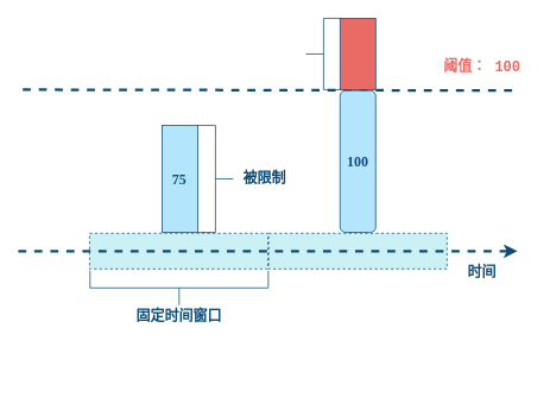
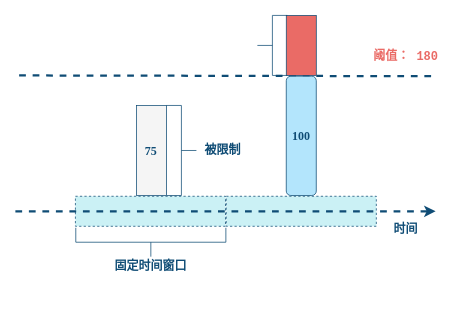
  <mxCell id="0" />
  <mxCell id="1" parent="0" />
  <mxCell id="2" value="" style="rounded=0;whiteSpace=wrap;html=1;fontFamily=ZCOOL QingKe HuangYou;fontStyle=1;labelBackgroundColor=none;fillColor=#CBF1F5;strokeColor=#0F4C75;fontColor=#0F4C75;shadow=0;fontSource=https%3A%2F%2Ffonts.googleapis.com%2Fcss%3Ffamily%3DZCOOL%2BQingKe%2BHuangYou;container=0;fontSize=16;verticalAlign=middle;dashed=1;" parent="1" vertex="1"><mxGeometry x="100" y="261" width="200" height="40" as="geometry" /></mxCell>
  <mxCell id="3" value="" style="rounded=0;whiteSpace=wrap;html=1;fontFamily=ZCOOL QingKe HuangYou;fontStyle=1;labelBackgroundColor=none;fillColor=#CBF1F5;strokeColor=#0F4C75;fontColor=#0F4C75;shadow=0;fontSource=https%3A%2F%2Ffonts.googleapis.com%2Fcss%3Ffamily%3DZCOOL%2BQingKe%2BHuangYou;container=0;fontSize=16;verticalAlign=middle;dashed=1;" parent="1" vertex="1"><mxGeometry x="301" y="261" width="200" height="40" as="geometry" /></mxCell>
  <mxCell id="4" value="" style="endArrow=classic;html=1;rounded=0;fontFamily=ZCOOL QingKe HuangYou;fontSource=https%3A%2F%2Ffonts.googleapis.com%2Fcss%3Ffamily%3DZCOOL%2BQingKe%2BHuangYou;fontSize=16;fontColor=#0F4C75;dashed=1;strokeWidth=3;strokeColor=#0F4C75;fontStyle=1" parent="1" edge="1"><mxGeometry width="50" height="50" relative="1" as="geometry"><mxPoint x="20" y="281" as="sourcePoint" /><mxPoint x="580" y="281" as="targetPoint" /></mxGeometry></mxCell>
  <mxCell id="5" value="时间" style="text;html=1;align=center;verticalAlign=middle;resizable=0;points=[];autosize=1;strokeColor=none;fillColor=none;fontSize=16;fontFamily=Courier New;fontColor=#0F4C75;fontStyle=1;" parent="1" vertex="1"><mxGeometry x="510" y="291" width="60" height="30" as="geometry" /></mxCell>
  <mxCell id="6" value="" style="strokeWidth=1;html=1;shape=mxgraph.flowchart.annotation_2;align=left;labelPosition=right;pointerEvents=1;hachureGap=4;fontFamily=Courier New;fontSize=16;rotation=-90;fillColor=#f5f5f5;fontColor=#0F4C75;strokeColor=#0F4C75;fontStyle=1" parent="1" vertex="1"><mxGeometry x="181.25" y="222.25" width="38.5" height="200" as="geometry" /></mxCell>
  <mxCell id="7" value="固定时间窗口" style="text;html=1;align=center;verticalAlign=middle;resizable=0;points=[];autosize=1;strokeColor=none;fillColor=none;fontSize=16;fontFamily=Courier New;fontColor=#0F4C75;fontStyle=1" parent="1" vertex="1"><mxGeometry x="140" y="341" width="120" height="30" as="geometry" /></mxCell>
- <mxCell id="8" value="阈值： 100" style="text;html=1;align=center;verticalAlign=middle;resizable=0;points=[];autosize=1;strokeColor=none;fillColor=none;fontSize=16;fontFamily=Courier New;fontColor=#EA6B66;fontStyle=1;" parent="1" vertex="1"><mxGeometry x="485" y="61" width="110" height="30" as="geometry" /></mxCell>
- <mxCell id="9" value="75" style="rounded=0;whiteSpace=wrap;html=1;shadow=0;hachureGap=4;strokeColor=#0F4C75;align=center;verticalAlign=middle;fontFamily=ZCOOL QingKe HuangYou;fontSource=https%3A%2F%2Ffonts.googleapis.com%2Fcss%3Ffamily%3DZCOOL%2BQingKe%2BHuangYou;fontSize=16;fontColor=#0F4C75;fillColor=#B3E5FC;fontStyle=1" parent="1" vertex="1"><mxGeometry x="181.25" y="140" width="40" height="120" as="geometry" /></mxCell>
+ <mxCell id="8" value="阈值： 180" style="text;html=1;align=center;verticalAlign=middle;resizable=0;points=[];autosize=1;strokeColor=none;fillColor=none;fontSize=16;fontFamily=Courier New;fontColor=#EA6B66;fontStyle=1;" parent="1" vertex="1"><mxGeometry x="485" y="61" width="110" height="30" as="geometry" /></mxCell>
+ <mxCell id="9" value="75" style="rounded=0;whiteSpace=wrap;html=1;shadow=0;hachureGap=4;strokeColor=#0F4C75;align=center;verticalAlign=middle;fontFamily=ZCOOL QingKe HuangYou;fontSource=https%3A%2F%2Ffonts.googleapis.com%2Fcss%3Ffamily%3DZCOOL%2BQingKe%2BHuangYou;fontSize=16;fontColor=#0F4C75;fillColor=#f5f5f5;fontStyle=1;" parent="1" vertex="1"><mxGeometry x="181.25" y="140" width="40" height="120" as="geometry" /></mxCell>
  <mxCell id="10" value="" style="strokeWidth=1;html=1;shape=mxgraph.flowchart.annotation_2;align=left;labelPosition=right;pointerEvents=1;hachureGap=4;fontFamily=Courier New;fontSize=16;rotation=-180;fillColor=#f5f5f5;fontColor=#0F4C75;strokeColor=#0F4C75;fontStyle=1" parent="1" vertex="1"><mxGeometry x="221.25" y="140" width="40" height="120" as="geometry" /></mxCell>
  <mxCell id="11" value="被限制" style="text;html=1;align=center;verticalAlign=middle;resizable=0;points=[];autosize=1;strokeColor=none;fillColor=none;fontSize=16;fontFamily=Courier New;fontColor=#0F4C75;fontStyle=1" parent="1" vertex="1"><mxGeometry x="261" y="186" width="70" height="30" as="geometry" /></mxCell>
  <mxCell id="12" value="" style="endArrow=none;dashed=1;html=1;rounded=0;labelBackgroundColor=default;strokeColor=#0F4C75;strokeWidth=3;align=center;verticalAlign=middle;fontFamily=ZCOOL QingKe HuangYou;fontSource=https%3A%2F%2Ffonts.googleapis.com%2Fcss%3Ffamily%3DZCOOL%2BQingKe%2BHuangYou;fontSize=16;fontColor=#0F4C75;shape=connector;fontStyle=1" parent="1" edge="1"><mxGeometry width="50" height="50" relative="1" as="geometry"><mxPoint x="25" y="100" as="sourcePoint" /><mxPoint x="580" y="101" as="targetPoint" /></mxGeometry></mxCell>
  <mxCell id="13" value="100" style="whiteSpace=wrap;html=1;shadow=0;hachureGap=4;strokeColor=#0F4C75;align=center;verticalAlign=middle;fontFamily=ZCOOL QingKe HuangYou;fontSource=https%3A%2F%2Ffonts.googleapis.com%2Fcss%3Ffamily%3DZCOOL%2BQingKe%2BHuangYou;fontSize=16;fontColor=#0F4C75;fillColor=#B3E5FC;fontStyle=1;rounded=1;" parent="1" vertex="1"><mxGeometry x="381" y="101" width="40" height="159" as="geometry" /></mxCell>
  <mxCell id="14" value="" style="rounded=0;whiteSpace=wrap;html=1;shadow=0;hachureGap=4;strokeColor=#0F4C75;align=center;verticalAlign=middle;fontFamily=ZCOOL QingKe HuangYou;fontSource=https%3A%2F%2Ffonts.googleapis.com%2Fcss%3Ffamily%3DZCOOL%2BQingKe%2BHuangYou;fontSize=12;fontColor=#FFFFFF;fillColor=#EA6B66;fontStyle=1" parent="1" vertex="1"><mxGeometry x="381" y="20" width="40" height="80" as="geometry" /></mxCell>
  <mxCell id="15" value="" style="strokeWidth=1;html=1;shape=mxgraph.flowchart.annotation_2;align=left;labelPosition=right;pointerEvents=1;hachureGap=4;fontFamily=Courier New;fontSize=16;rotation=0;fillColor=#f5f5f5;fontColor=#0F4C75;strokeColor=#0F4C75;fontStyle=1" parent="1" vertex="1"><mxGeometry x="342.5" y="20" width="40" height="80" as="geometry" /></mxCell>
